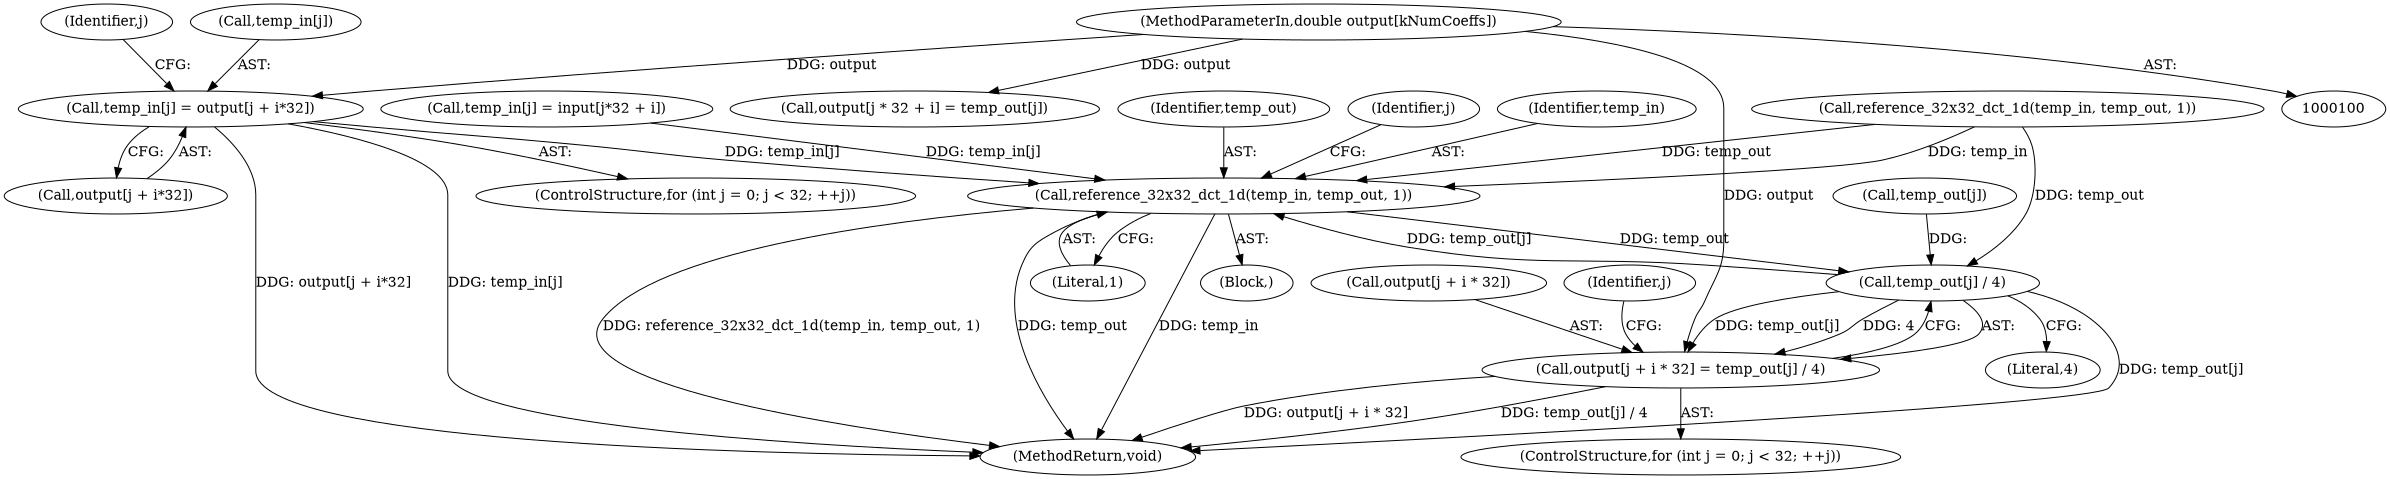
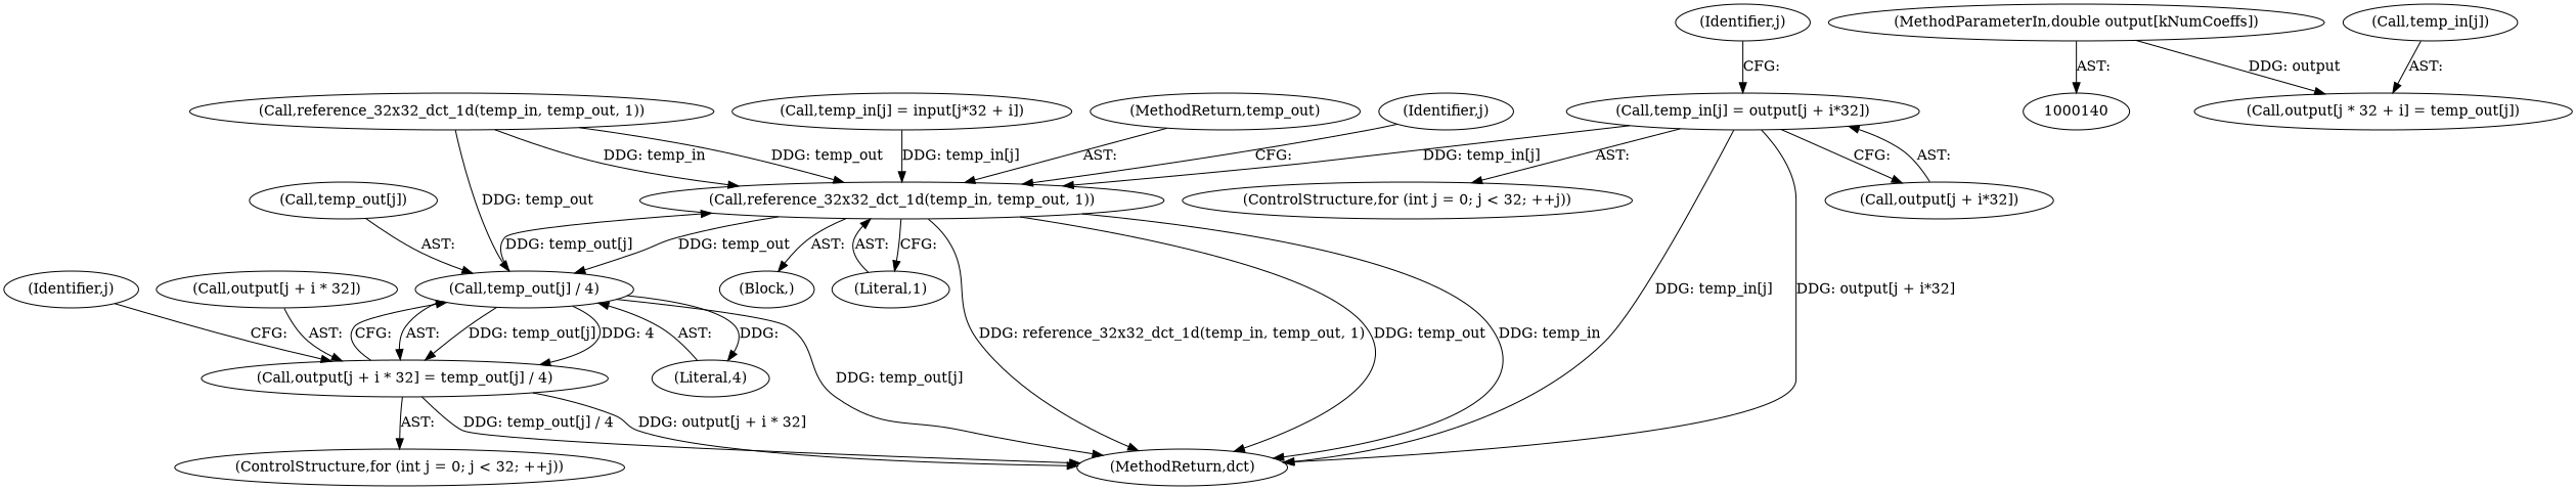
  digraph {
    n1 [label="(Call,temp_in[j] = output[j + i*32])"]
    n2 [label="(Call,reference_32x32_dct_1d(temp_in, temp_out, 1))"]
    n3 [label="(ControlStructure,for (int j = 0; j < 32; ++j))"]
-   n4 [label="(MethodReturn,void)"]
+   n4 [label="(MethodReturn,dct)"]
    n5 [label="(Call,output[j + i*32])"]
    n6 [label="(Call,temp_out[j] / 4)"]
    n7 [label="(Literal,1)"]
    n8 [label="(Block,)"]
    n9 [label="(MethodParameterIn,double output[kNumCoeffs])"]
    n10 [label="(Call,output[j + i * 32] = temp_out[j] / 4)"]
    n11 [label="(Call,output[j * 32 + i] = temp_out[j])"]
-   1000100
+   1000100 [label=1000140]
    n13 [label="(ControlStructure,for (int j = 0; j < 32; ++j))"]
    n14 [label="(Literal,4)"]
    n15 [label="(Identifier,j)"]
-   n16 [label="(Identifier,temp_in)"]
    n17 [label="(Call,reference_32x32_dct_1d(temp_in, temp_out, 1))"]
    n18 [label="(Call,temp_in[j])"]
    n19 [label="(Call,temp_in[j] = input[j*32 + i])"]
    n20 [label="(Call,temp_out[j])"]
-   n21 [label="(Identifier,temp_out)"]
+   n21 [label="(MethodReturn,temp_out)"]
    n22 [label="(Call,output[j + i * 32])"]
    n23 [label="(Identifier,j)"]
    n24 [label="(Identifier,j)"]
    n1 -> n2 [label="DDG: temp_in[j]"]
    n1 -> n3 [label="AST: "]
    n1 -> n4 [label="DDG: temp_in[j]"]
    n1 -> n4 [label="DDG: output[j + i*32]"]
    n1 -> n5 [label="CFG: "]
    n2 -> n4 [label="DDG: reference_32x32_dct_1d(temp_in, temp_out, 1)"]
    n2 -> n4 [label="DDG: temp_out"]
    n2 -> n4 [label="DDG: temp_in"]
    n2 -> n6 [label="DDG: temp_out"]
    n2 -> n7 [label="CFG: "]
    n2 -> n8 [label="AST: "]
    n5 -> n1 [label="AST: "]
    n6 -> n2 [label="DDG: temp_out[j]"]
    n6 -> n4 [label="DDG: temp_out[j]"]
    n6 -> n10 [label="AST: "]
    n6 -> n10 [label="DDG: temp_out[j]"]
    n6 -> n10 [label="DDG: 4"]
-   n6 -> n14 [label="CFG: "]
+   n6 -> n14 [label="DDG: "]
    n7 -> n2 [label="AST: "]
-   n9 -> n1 [label="DDG: output"]
-   n9 -> n10 [label="DDG: output"]
    n9 -> n11 [label="DDG: output"]
    n9 -> 1000100 [label="AST: "]
    n10 -> n4 [label="DDG: temp_out[j] / 4"]
    n10 -> n4 [label="DDG: output[j + i * 32]"]
    n10 -> n6 [label="CFG: "]
    n10 -> n13 [label="AST: "]
+   n14 -> n6 [label="AST: "]
    n15 -> n1 [label="CFG: "]
-   n16 -> n2 [label="AST: "]
    n17 -> n2 [label="DDG: temp_in"]
    n17 -> n2 [label="DDG: temp_out"]
    n17 -> n6 [label="DDG: temp_out"]
-   n18 -> n1 [label="AST: "]
+   n18 -> n11 [label="AST: "]
    n19 -> n2 [label="DDG: temp_in[j]"]
-   n20 -> n6 [label="DDG: "]
+   n20 -> n6 [label="AST: "]
    n21 -> n2 [label="AST: "]
    n22 -> n10 [label="AST: "]
    n23 -> n10 [label="CFG: "]
    n24 -> n2 [label="CFG: "]
  }
